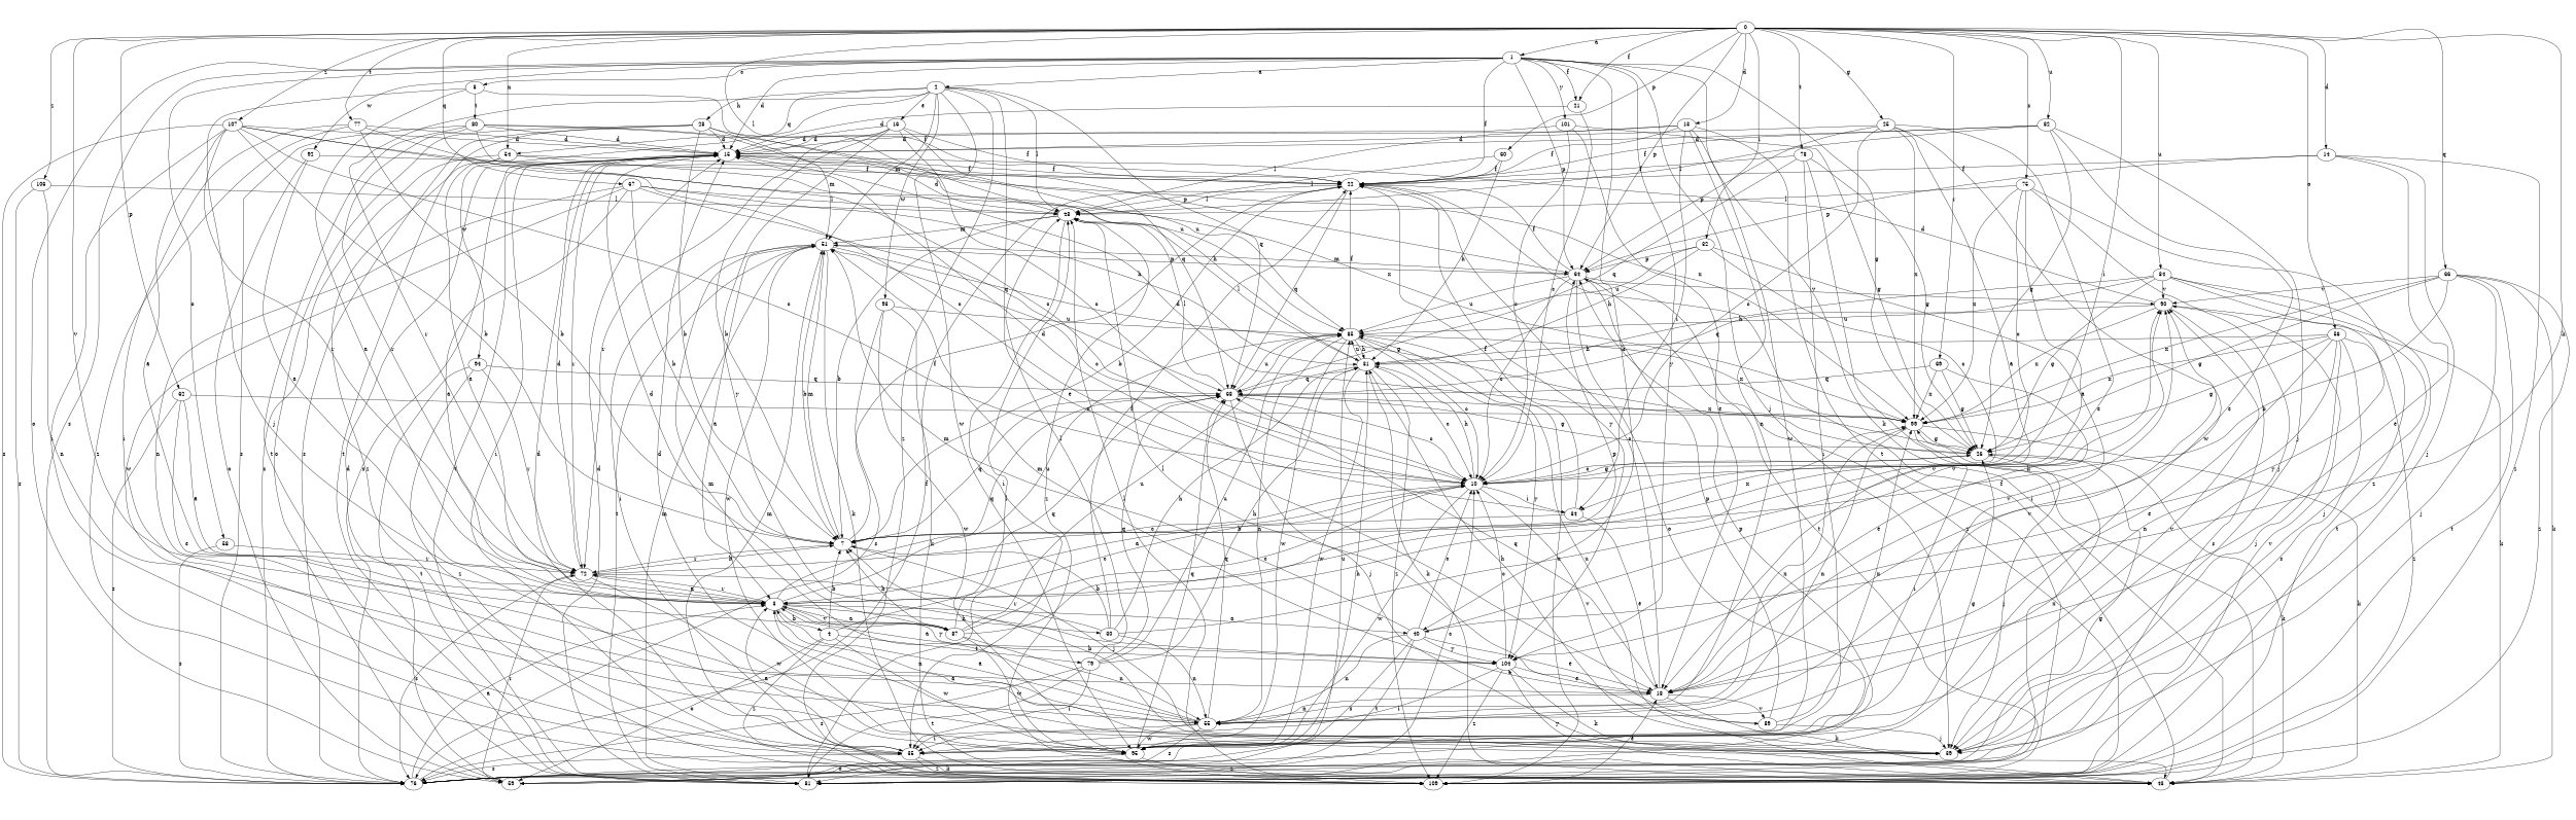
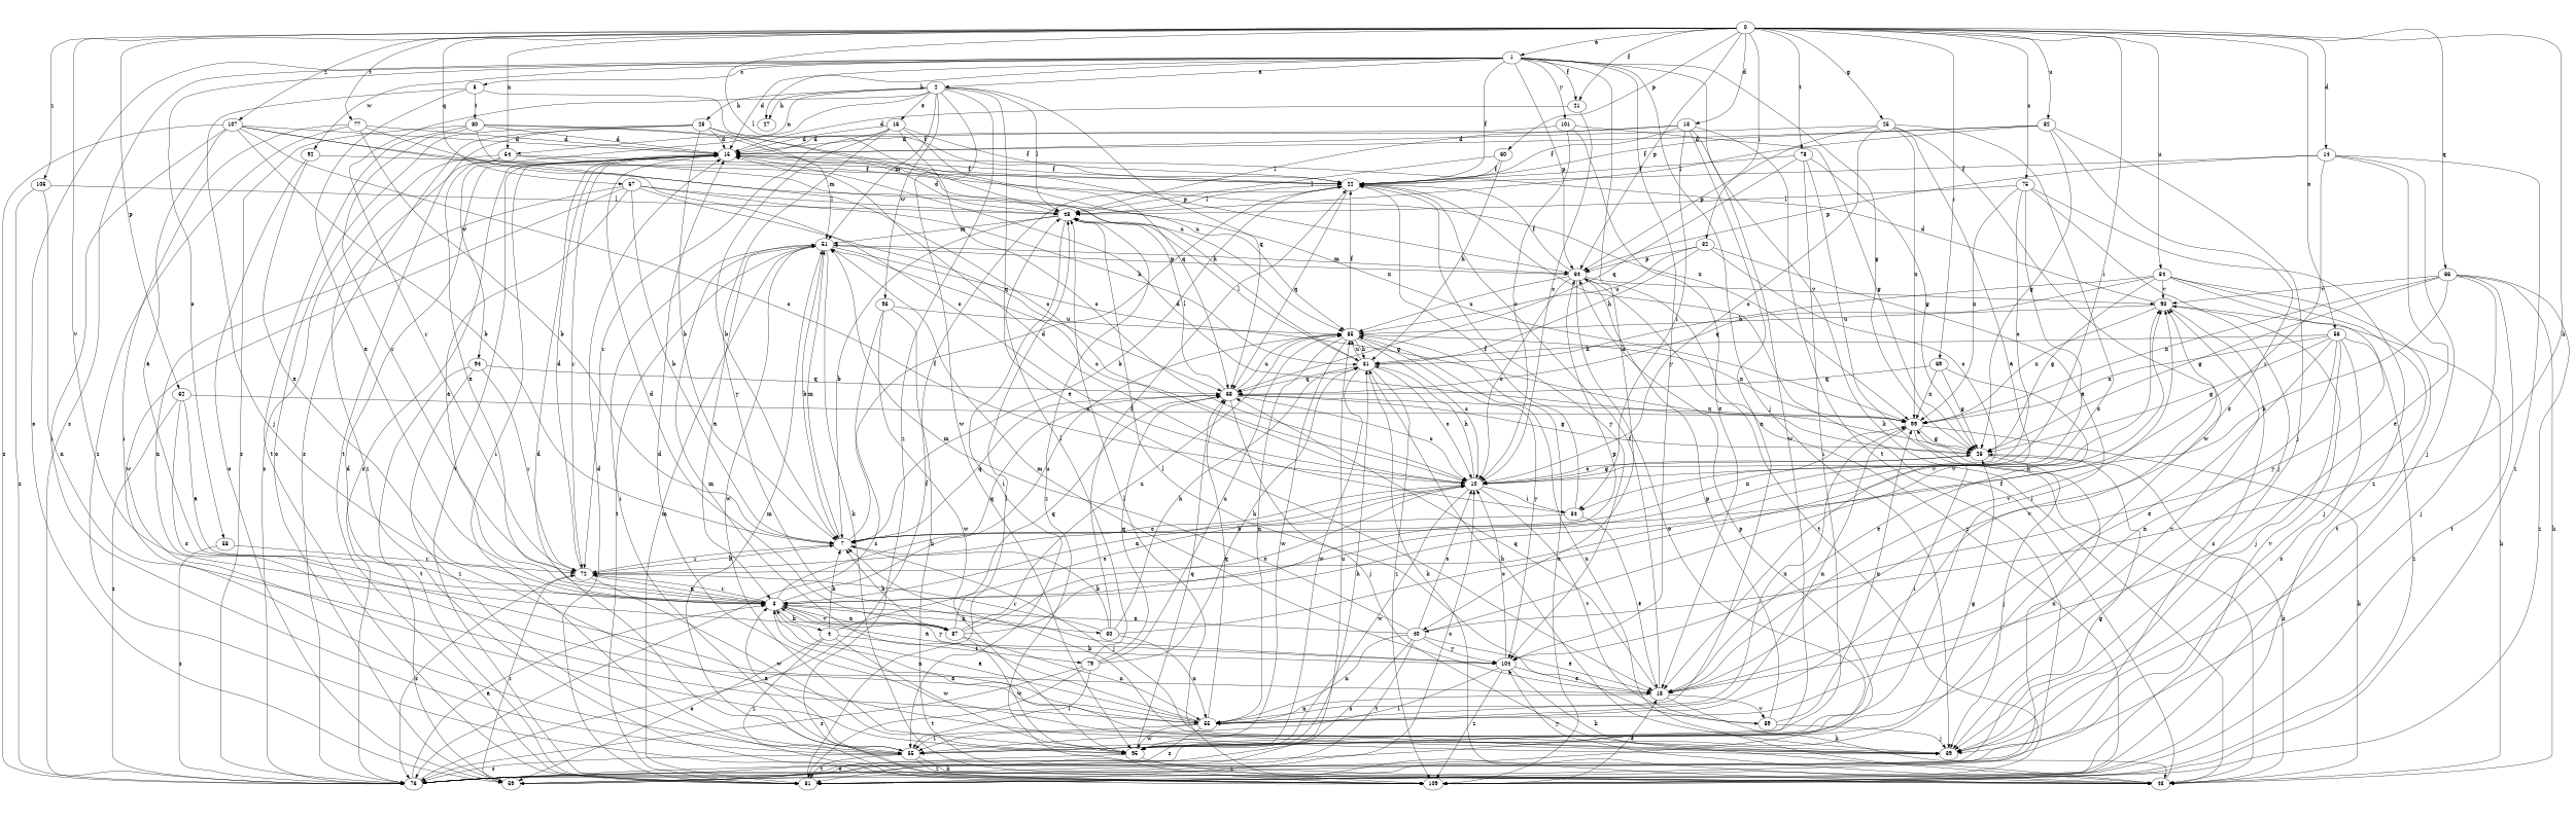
  strict digraph {
    0
    1
    13
    14
    21
    25
    32
    34
    40
    48
    54
    56
    60
    62
    64
    66
    67
    69
    75
    77
    78
    82
    84
    87
    106
    107
    2
    8
    15
    22
    26
+   27
    39
    43
    58
    59
    76
    92
    101
    104
    95
    55
    81
    18
    72
    109
    10
    99
    3
    85
    31
    35
    7
    51
    90
    68
    16
    28
    93
    94
    80
    89
    4
    30
    79
    0 -> 1 [label=a]
    0 -> 13 [label=d]
    0 -> 14 [label=d]
    0 -> 21 [label=f]
    0 -> 25 [label=g]
    0 -> 32 [label=i]
    0 -> 34 [label=i]
    0 -> 40 [label=k]
    0 -> 48 [label=l]
    0 -> 54 [label=n]
    0 -> 56 [label=o]
    0 -> 60 [label=p]
    0 -> 62 [label=p]
    0 -> 64 [label=p]
    0 -> 66 [label=q]
    0 -> 67 [label=q]
    0 -> 69 [label=r]
    0 -> 75 [label=s]
    0 -> 77 [label=t]
    0 -> 78 [label=t]
    0 -> 82 [label=u]
    0 -> 84 [label=u]
    0 -> 87 [label=v]
    0 -> 106 [label=z]
    0 -> 107 [label=z]
    1 -> 21 [label=f]
    1 -> 40 [label=k]
    1 -> 64 [label=p]
    1 -> 2 [label=a]
    1 -> 8 [label=c]
    1 -> 15 [label=d]
    1 -> 22 [label=f]
    1 -> 26 [label=g]
+   1 -> 27 [label=h]
    1 -> 39 [label=j]
    1 -> 43 [label=k]
    1 -> 58 [label=o]
    1 -> 59 [label=o]
    1 -> 76 [label=s]
    1 -> 92 [label=w]
    1 -> 101 [label=y]
    1 -> 104 [label=y]
    13 -> 34 [label=i]
    13 -> 48 [label=l]
    13 -> 15 [label=d]
    13 -> 22 [label=f]
    13 -> 95 [label=w]
    13 -> 55 [label=n]
    13 -> 81 [label=t]
    14 -> 64 [label=p]
    14 -> 22 [label=f]
    14 -> 39 [label=j]
    14 -> 18 [label=e]
-   107 -> 72 [label=r]
+   14 -> 72 [label=r]
    14 -> 109 [label=z]
    21 -> 15 [label=d]
    21 -> 10 [label=c]
    25 -> 64 [label=p]
    25 -> 15 [label=d]
    25 -> 95 [label=w]
    25 -> 18 [label=e]
    25 -> 10 [label=c]
    25 -> 99 [label=x]
    25 -> 3 [label=a]
    32 -> 64 [label=p]
    32 -> 10 [label=c]
    32 -> 85 [label=u]
    32 -> 31 [label=h]
    32 -> 35 [label=i]
    34 -> 15 [label=d]
    34 -> 22 [label=f]
    34 -> 18 [label=e]
    34 -> 7 [label=b]
    40 -> 76 [label=s]
    40 -> 104 [label=y]
    40 -> 55 [label=n]
    40 -> 81 [label=t]
    40 -> 18 [label=e]
    40 -> 10 [label=c]
-   3 -> 40 [label=a]
+   40 -> 3 [label=a]
    40 -> 51 [label=m]
    40 -> 90 [label=v]
    48 -> 15 [label=d]
    48 -> 109 [label=z]
    48 -> 35 [label=i]
    48 -> 7 [label=b]
    48 -> 51 [label=m]
    54 -> 22 [label=f]
    54 -> 76 [label=s]
    54 -> 109 [label=z]
    54 -> 3 [label=a]
    54 -> 31 [label=h]
    56 -> 26 [label=g]
    56 -> 39 [label=j]
    56 -> 76 [label=s]
    56 -> 55 [label=n]
    56 -> 18 [label=e]
    56 -> 109 [label=z]
    56 -> 99 [label=x]
    56 -> 31 [label=h]
    60 -> 48 [label=l]
    60 -> 22 [label=f]
    60 -> 31 [label=h]
    62 -> 76 [label=s]
    62 -> 18 [label=e]
    62 -> 99 [label=x]
    62 -> 3 [label=a]
    64 -> 22 [label=f]
    64 -> 59 [label=o]
    64 -> 81 [label=t]
    64 -> 109 [label=z]
    64 -> 10 [label=c]
    64 -> 85 [label=u]
    64 -> 51 [label=m]
    64 -> 90 [label=v]
    66 -> 26 [label=g]
    66 -> 39 [label=j]
    66 -> 43 [label=k]
    66 -> 81 [label=t]
    66 -> 109 [label=z]
    66 -> 99 [label=x]
    66 -> 7 [label=b]
    66 -> 90 [label=v]
    67 -> 48 [label=l]
    67 -> 95 [label=w]
    67 -> 55 [label=n]
    67 -> 3 [label=a]
    67 -> 31 [label=h]
    67 -> 7 [label=b]
    67 -> 68 [label=q]
    69 -> 26 [label=g]
    69 -> 18 [label=e]
    69 -> 99 [label=x]
    69 -> 68 [label=q]
    75 -> 48 [label=l]
    75 -> 39 [label=j]
    75 -> 109 [label=z]
    75 -> 10 [label=c]
    75 -> 99 [label=x]
    75 -> 3 [label=a]
    77 -> 15 [label=d]
    77 -> 109 [label=z]
    77 -> 10 [label=c]
    77 -> 35 [label=i]
    77 -> 7 [label=b]
    78 -> 22 [label=f]
    78 -> 26 [label=g]
    78 -> 43 [label=k]
    78 -> 35 [label=i]
    78 -> 68 [label=q]
    82 -> 48 [label=l]
    82 -> 15 [label=d]
    82 -> 22 [label=f]
    82 -> 26 [label=g]
    82 -> 39 [label=j]
    82 -> 18 [label=e]
    84 -> 26 [label=g]
    84 -> 39 [label=j]
    84 -> 104 [label=y]
    84 -> 81 [label=t]
    84 -> 31 [label=h]
    84 -> 90 [label=v]
    84 -> 68 [label=q]
    87 -> 64 [label=p]
    87 -> 15 [label=d]
    87 -> 95 [label=w]
    87 -> 55 [label=n]
    87 -> 10 [label=c]
    87 -> 3 [label=a]
    87 -> 85 [label=u]
    87 -> 7 [label=b]
    87 -> 68 [label=q]
    106 -> 48 [label=l]
    106 -> 76 [label=s]
    106 -> 55 [label=n]
    107 -> 15 [label=d]
    107 -> 76 [label=s]
    107 -> 10 [label=c]
    107 -> 99 [label=x]
    107 -> 3 [label=a]
    107 -> 85 [label=u]
    107 -> 35 [label=i]
    107 -> 7 [label=b]
    2 -> 48 [label=l]
-   2 -> 54 [label=q]
+   2 -> 54 [label=n]
+   2 -> 27 [label=h]
    2 -> 95 [label=w]
    2 -> 18 [label=e]
    2 -> 72 [label=r]
    2 -> 109 [label=z]
    2 -> 51 [label=m]
    2 -> 68 [label=q]
    2 -> 16 [label=e]
    2 -> 28 [label=h]
    2 -> 93 [label=w]
    2 -> 94 [label=w]
    8 -> 22 [label=f]
    8 -> 39 [label=j]
    8 -> 3 [label=a]
    8 -> 80 [label=t]
    15 -> 22 [label=f]
    15 -> 76 [label=s]
    15 -> 81 [label=t]
    15 -> 72 [label=r]
    15 -> 35 [label=i]
    22 -> 48 [label=l]
    22 -> 104 [label=y]
    22 -> 7 [label=b]
    22 -> 68 [label=q]
    26 -> 15 [label=d]
    26 -> 39 [label=j]
    26 -> 43 [label=k]
    26 -> 10 [label=c]
    39 -> 15 [label=d]
    39 -> 3 [label=a]
    39 -> 31 [label=h]
    39 -> 7 [label=b]
    43 -> 48 [label=l]
    43 -> 22 [label=f]
    43 -> 104 [label=y]
    43 -> 85 [label=u]
    43 -> 51 [label=m]
    58 -> 76 [label=s]
    58 -> 72 [label=r]
    59 -> 15 [label=d]
    59 -> 72 [label=r]
    59 -> 99 [label=x]
    59 -> 85 [label=u]
    76 -> 64 [label=p]
    76 -> 22 [label=f]
    76 -> 26 [label=g]
    76 -> 3 [label=a]
    76 -> 31 [label=h]
    92 -> 22 [label=f]
    92 -> 59 [label=o]
    92 -> 3 [label=a]
    101 -> 15 [label=d]
    101 -> 26 [label=g]
    101 -> 18 [label=e]
    101 -> 10 [label=c]
    104 -> 43 [label=k]
    104 -> 18 [label=e]
    104 -> 109 [label=z]
    104 -> 10 [label=c]
    104 -> 3 [label=a]
    104 -> 35 [label=i]
    95 -> 26 [label=g]
    95 -> 59 [label=o]
    95 -> 109 [label=z]
    95 -> 68 [label=q]
    55 -> 76 [label=s]
    55 -> 95 [label=w]
    55 -> 99 [label=x]
    55 -> 3 [label=a]
    55 -> 35 [label=i]
    55 -> 51 [label=m]
    55 -> 90 [label=v]
    55 -> 68 [label=q]
    81 -> 48 [label=l]
    81 -> 15 [label=d]
    81 -> 10 [label=c]
    81 -> 51 [label=m]
    81 -> 90 [label=v]
-   18 -> 22 [label=c]
+   18 -> 22 [label=f]
    18 -> 43 [label=k]
    18 -> 55 [label=n]
    18 -> 51 [label=m]
    18 -> 90 [label=v]
    18 -> 68 [label=q]
    18 -> 89 [label=v]
    72 -> 15 [label=d]
    72 -> 76 [label=s]
    72 -> 95 [label=w]
    72 -> 10 [label=c]
    72 -> 3 [label=a]
    72 -> 7 [label=b]
    109 -> 18 [label=e]
    109 -> 85 [label=u]
    10 -> 34 [label=i]
    10 -> 26 [label=g]
    10 -> 95 [label=w]
    10 -> 3 [label=a]
    10 -> 31 [label=h]
    10 -> 89 [label=v]
    99 -> 26 [label=g]
    99 -> 43 [label=k]
    99 -> 55 [label=n]
    99 -> 35 [label=i]
    3 -> 87 [label=v]
    3 -> 104 [label=y]
    3 -> 55 [label=n]
    3 -> 72 [label=r]
    3 -> 85 [label=u]
    3 -> 68 [label=q]
    3 -> 4 [label=b]
    3 -> 30 [label=h]
    85 -> 22 [label=f]
    85 -> 104 [label=y]
    85 -> 95 [label=w]
    85 -> 55 [label=n]
    85 -> 10 [label=c]
    85 -> 99 [label=x]
    85 -> 31 [label=h]
    31 -> 48 [label=l]
    31 -> 43 [label=k]
    31 -> 95 [label=w]
    31 -> 109 [label=z]
    31 -> 10 [label=c]
    31 -> 85 [label=u]
    31 -> 68 [label=q]
    35 -> 15 [label=d]
    35 -> 43 [label=k]
    35 -> 76 [label=s]
+   35 -> 81 [label=t]
    35 -> 109 [label=z]
    35 -> 3 [label=a]
    35 -> 90 [label=v]
    7 -> 22 [label=f]
    7 -> 39 [label=j]
    7 -> 72 [label=r]
    7 -> 99 [label=x]
    7 -> 51 [label=m]
    7 -> 68 [label=q]
    51 -> 64 [label=p]
    51 -> 26 [label=g]
    51 -> 43 [label=k]
    51 -> 95 [label=w]
    51 -> 81 [label=t]
    51 -> 10 [label=c]
    51 -> 3 [label=a]
    51 -> 35 [label=i]
    51 -> 7 [label=b]
    90 -> 15 [label=d]
    90 -> 43 [label=k]
    90 -> 76 [label=s]
    90 -> 99 [label=x]
    90 -> 85 [label=u]
    68 -> 48 [label=l]
    68 -> 26 [label=g]
    68 -> 39 [label=j]
    68 -> 10 [label=c]
    68 -> 99 [label=x]
    68 -> 85 [label=u]
    16 -> 15 [label=d]
    16 -> 22 [label=f]
    16 -> 104 [label=y]
    16 -> 72 [label=r]
    16 -> 10 [label=c]
    16 -> 7 [label=b]
    16 -> 68 [label=q]
    28 -> 15 [label=d]
    28 -> 59 [label=o]
    28 -> 76 [label=s]
    28 -> 81 [label=t]
    28 -> 85 [label=u]
    28 -> 7 [label=b]
    28 -> 51 [label=m]
    93 -> 43 [label=k]
    93 -> 76 [label=s]
    93 -> 95 [label=w]
    93 -> 85 [label=u]
    94 -> 81 [label=t]
    94 -> 72 [label=r]
    94 -> 109 [label=z]
    94 -> 68 [label=q]
    80 -> 64 [label=p]
    80 -> 15 [label=d]
    80 -> 76 [label=s]
    80 -> 81 [label=t]
    80 -> 72 [label=r]
    80 -> 10 [label=c]
    80 -> 99 [label=x]
    89 -> 48 [label=l]
    89 -> 64 [label=p]
    89 -> 39 [label=j]
    89 -> 99 [label=x]
    4 -> 59 [label=o]
    4 -> 95 [label=w]
    4 -> 109 [label=z]
    4 -> 10 [label=c]
    4 -> 7 [label=b]
    4 -> 79 [label=t]
    30 -> 22 [label=f]
    30 -> 55 [label=n]
    30 -> 72 [label=r]
    30 -> 31 [label=h]
    30 -> 7 [label=b]
    30 -> 90 [label=v]
    79 -> 48 [label=l]
    79 -> 76 [label=s]
    79 -> 81 [label=t]
    79 -> 85 [label=u]
    79 -> 31 [label=h]
    79 -> 35 [label=i]
    79 -> 68 [label=q]
  }
